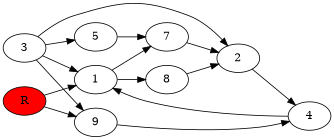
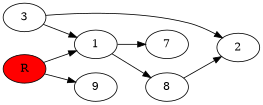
  digraph {
    rankdir=LR
    1
    7
    8
    2
-   4
    3
-   5
    n8 [label=9]
    R [fillcolor="#ff0000" style=filled]
    1 -> 7
    1 -> 8
-   7 -> 2
    8 -> 2
-   2 -> 4
-   4 -> 1
    3 -> 1
    3 -> 2
-   3 -> 5
-   3 -> n8
-   5 -> 7
-   n8 -> 4
    R -> 1
    R -> n8
  }
